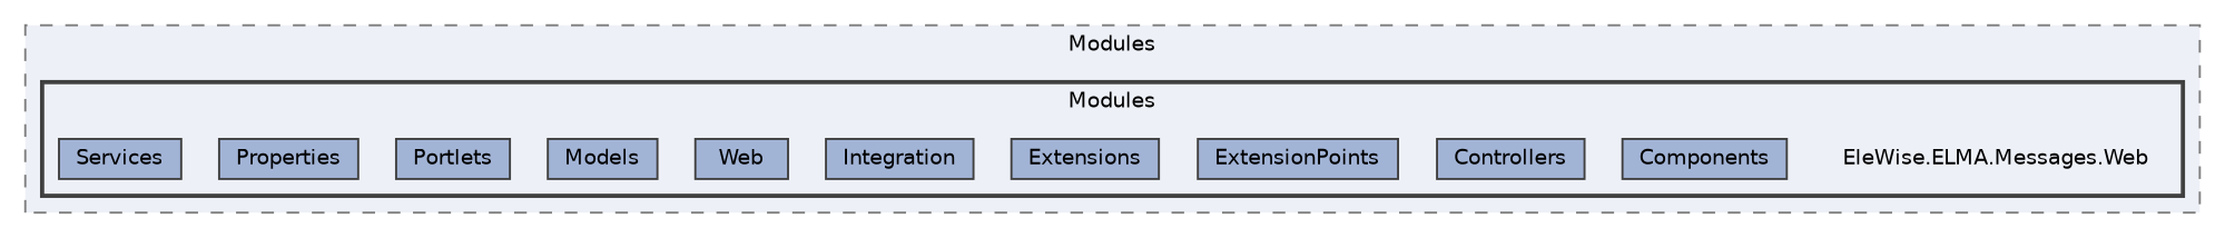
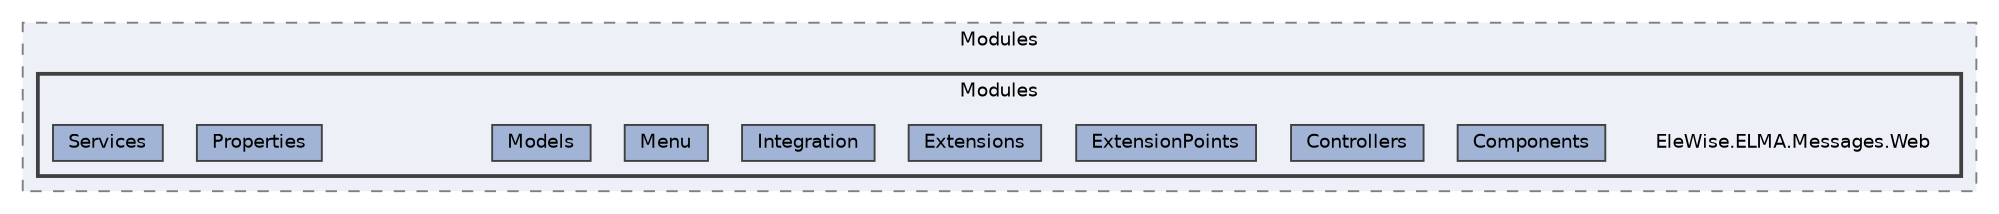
  digraph {
    compound=true
    node [fontname=Helvetica fontsize=10 shape=box color=grey25 fillcolor="#a2b4d6" style=filled]
    n1 [height=0.2 label="EleWise.ELMA.Messages.Web" shape=plaintext width=0.4 color="" fillcolor="" style=""]
    n2 [height=0.2 label=Components width=0.4]
    n3 [height=0.2 label=Controllers width=0.4]
    n4 [height=0.2 label=ExtensionPoints width=0.4]
    n5 [height=0.2 label=Extensions width=0.4]
    n6 [height=0.2 label=Integration width=0.4]
-   n7 [height=0.2 label=Web width=0.4]
+   n7 [height=0.2 label=Menu width=0.4]
    n8 [height=0.2 label=Models width=0.4]
-   n9 [height=0.2 label=Portlets width=0.4]
    n10 [height=0.2 label=Properties width=0.4]
    n11 [height=0.2 label=Services width=0.4]
    subgraph cluster_1 {
      bgcolor="#edf0f7"
      fontname=Helvetica
      fontsize=10
      label=Modules
      pencolor=grey50
      style="filled,dashed"
      subgraph cluster_2 {
        bgcolor="#edf0f7"
        fontname=Helvetica
        fontsize=10
        pencolor=grey25
        style="filled,bold"
        n1
        n2
        n3
        n4
        n5
        n6
        n7
        n8
-       n9
        n10
        n11
      }
    }
  }
